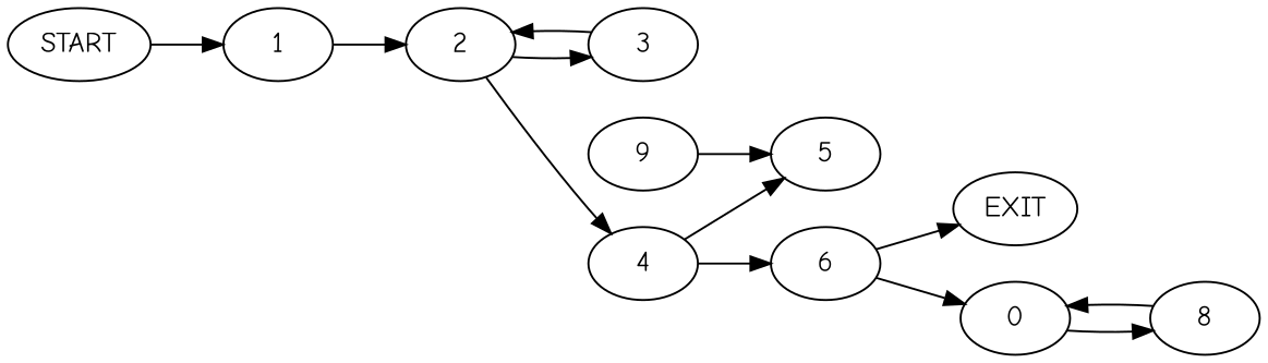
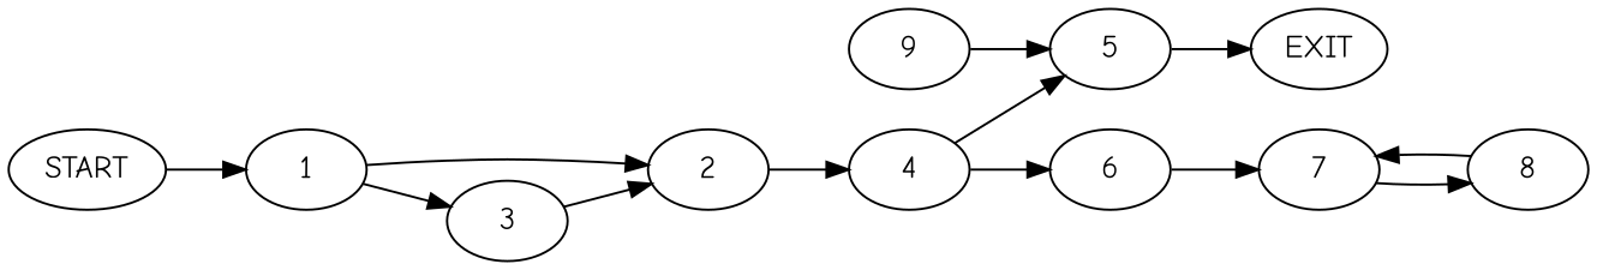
  digraph {
    fontname="Comic Neue"
    rankdir=LR
    node [fontname="Comic Neue"]
    edge [fontname="Comic Neue"]
    n1 [label=START]
    1
    2
    n4 [label=EXIT]
    3
    4
    5
    6
-   7 [label=0]
+   7
    8
    9
    n1 -> 1
    1 -> 2
-   2 -> 3
+   1 -> 3
    2 -> 4
    3 -> 2
    4 -> 5
    4 -> 6
-   6 -> n4
+   5 -> n4
    6 -> 7
    7 -> 8
    8 -> 7
    9 -> 5
  }
